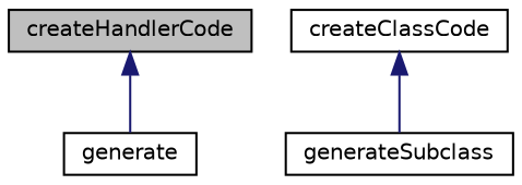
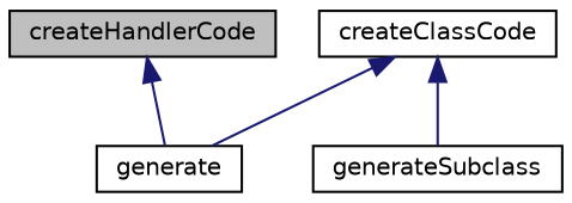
  digraph {
    rankdir=TB
    node [color=black fillcolor=white fontname=Helvetica fontsize=10 shape=record style=filled]
    edge [color=midnightblue dir=back fontname=Helvetica fontsize=10 labelfontname=Helvetica labelfontsize=10 style=solid]
    n1 [fillcolor=grey75 fontcolor=black height=0.2 label=createHandlerCode width=0.4]
    n2 [height=0.2 label=generate width=0.4]
    n3 [height=0.2 label=createClassCode width=0.4]
    n4 [height=0.2 label=generateSubclass width=0.4]
    n1 -> n2
+   n3 -> n2
    n3 -> n4
  }
